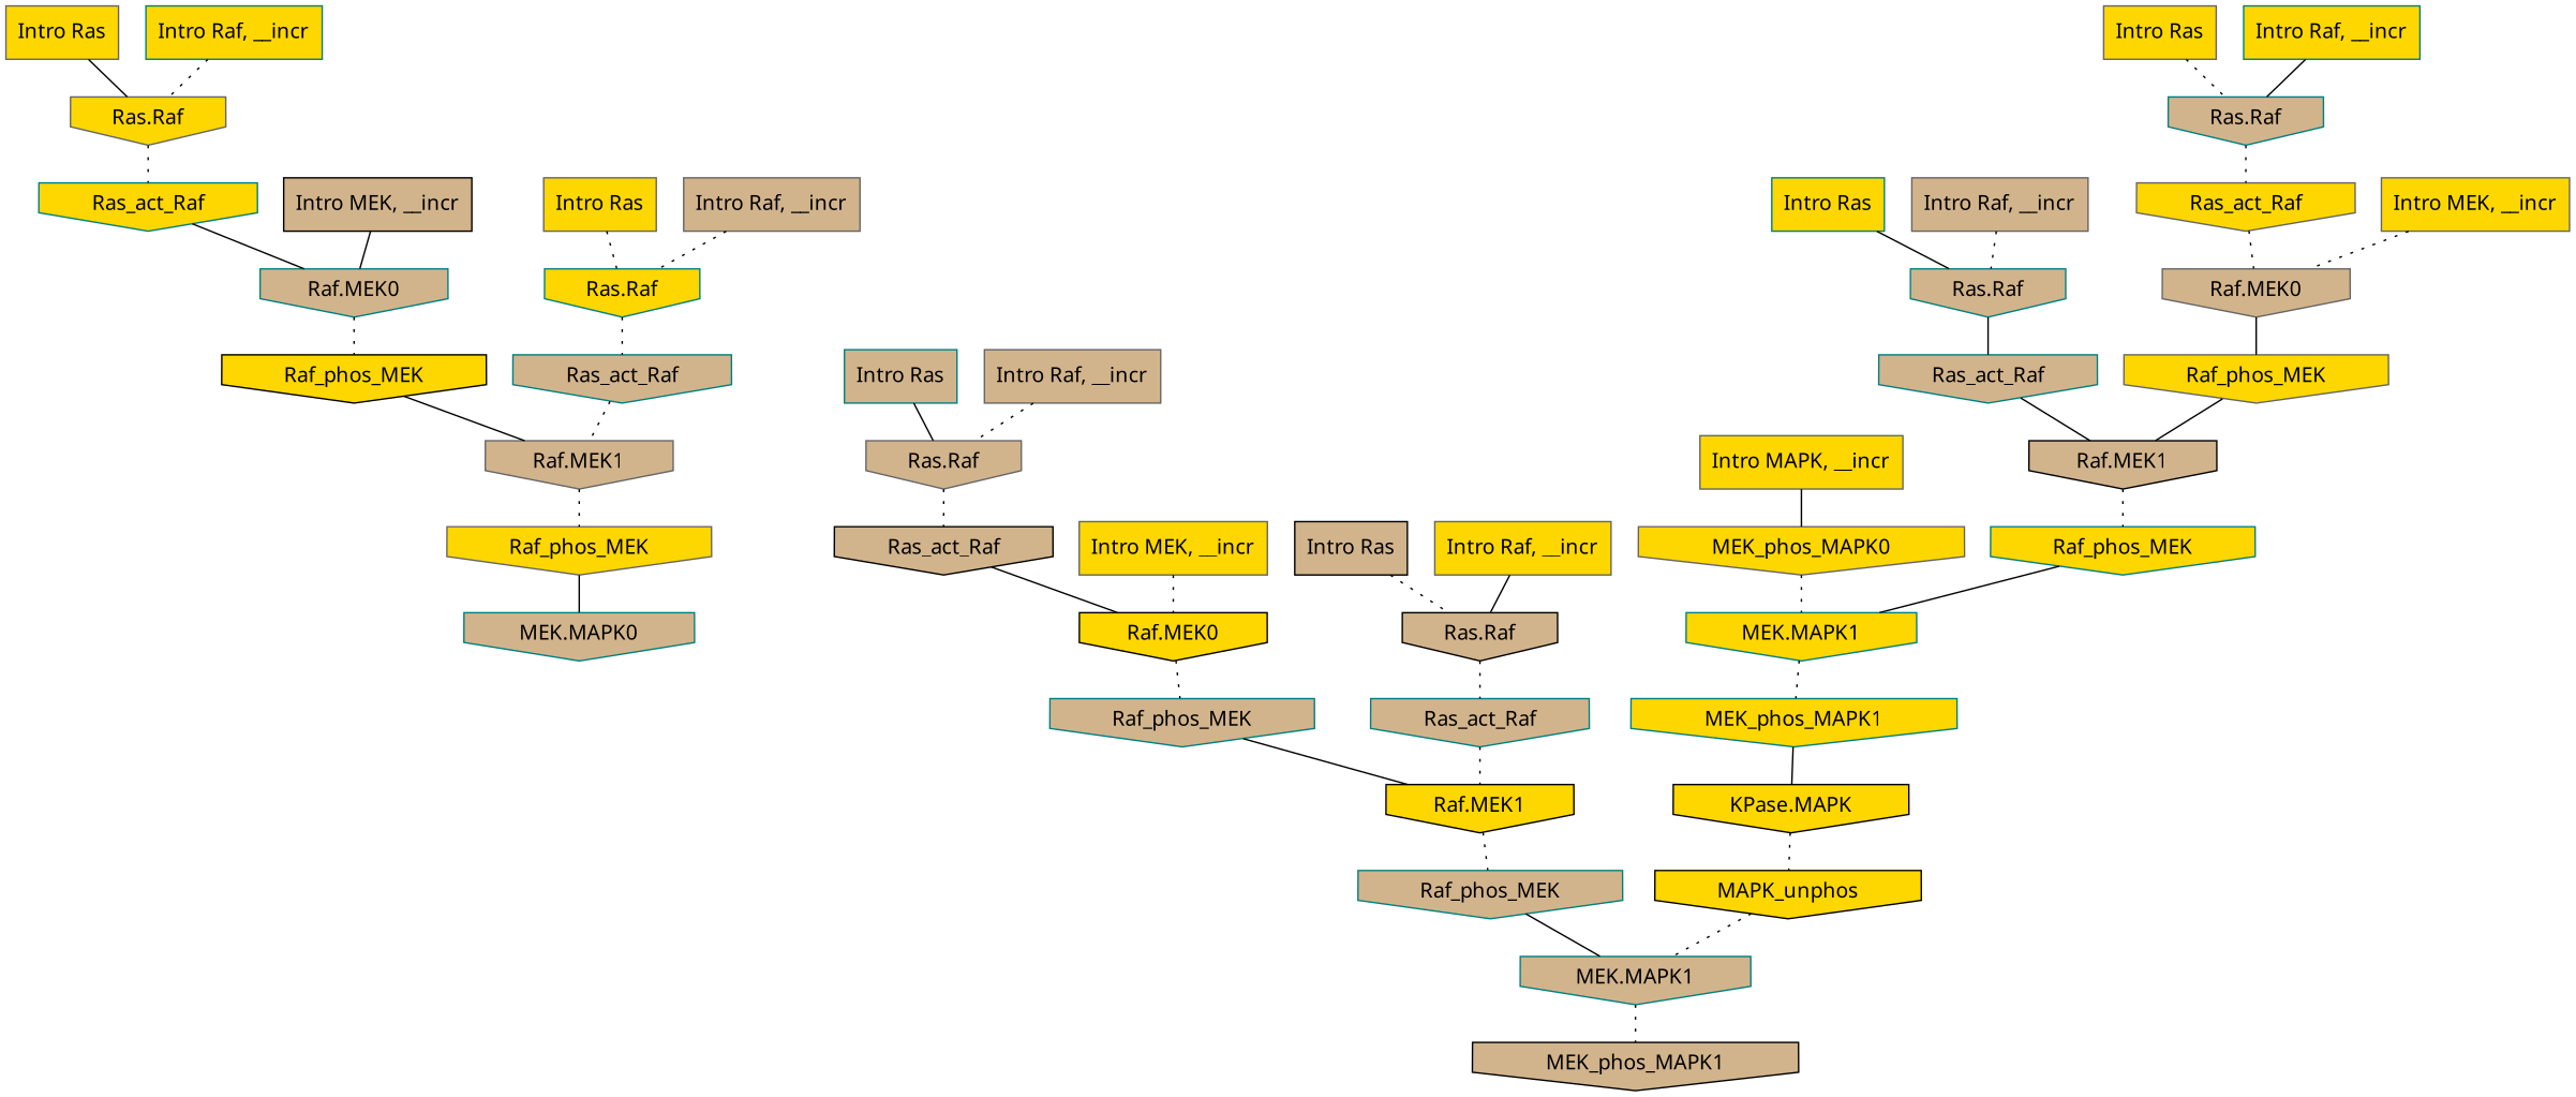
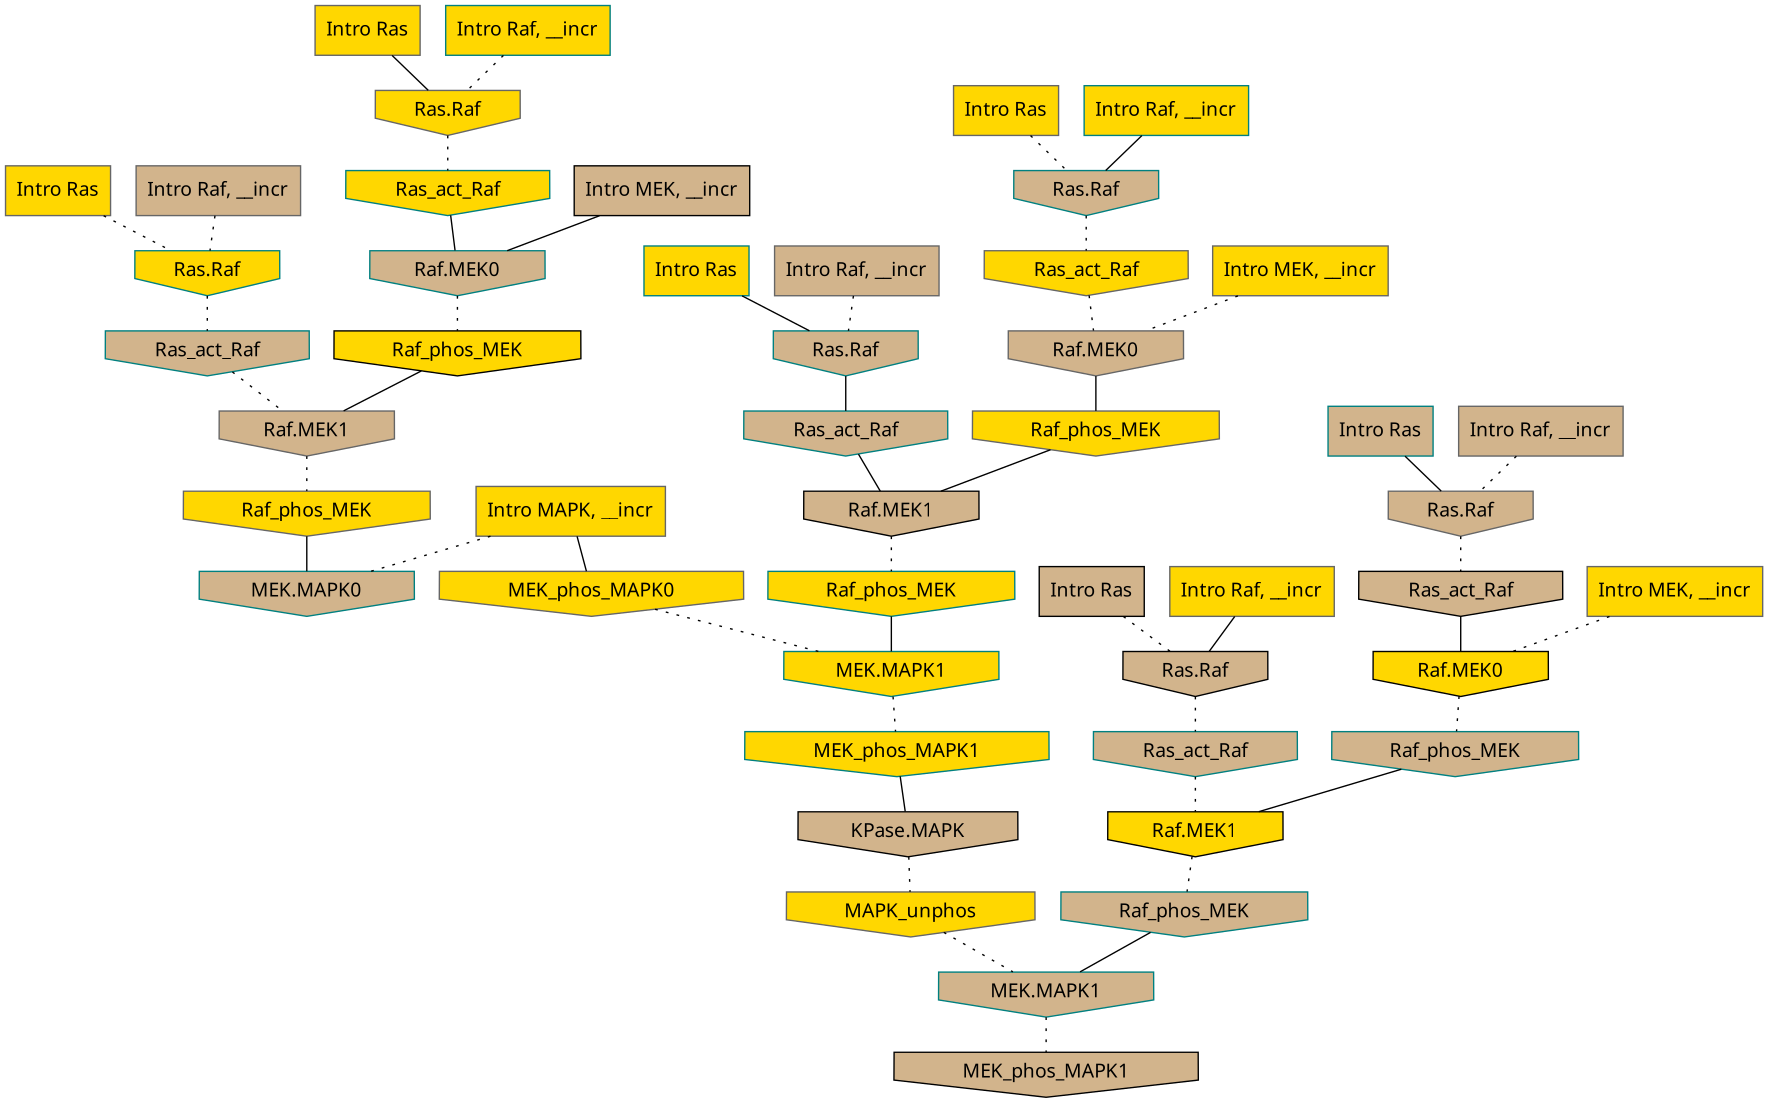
  digraph {
    rankdir=TB
    ranksep=0.30
    node [color=gray40 fillcolor=gold fontname="CMU Serif" shape=invhouse style=filled]
    edge [color="0.000 0.000 0.000" dir=none fontname="CMU Serif" style=dotted]
    n1 [label="Intro Ras" shape=rectangle]
    n2 [label="Ras.Raf"]
    n3 [color=teal label=Ras_act_Raf]
    n4 [color=teal fillcolor=tan label="Intro Ras" shape=rectangle]
    n5 [fillcolor=tan label="Ras.Raf"]
    n6 [color=black fillcolor=tan label=Ras_act_Raf]
    n7 [label="Intro Ras" shape=rectangle]
    n8 [color=teal label="Ras.Raf"]
    n9 [color=teal fillcolor=tan label=Ras_act_Raf]
    n10 [color=black fillcolor=tan label="Intro Ras" shape=rectangle]
    n11 [color=black fillcolor=tan label="Ras.Raf"]
    n12 [color=teal fillcolor=tan label=Ras_act_Raf]
    n13 [color=teal label="Intro Ras" shape=rectangle]
    n14 [color=teal fillcolor=tan label="Ras.Raf"]
    n15 [color=teal fillcolor=tan label=Ras_act_Raf]
    n16 [label="Intro Ras" shape=rectangle]
    n17 [color=teal fillcolor=tan label="Ras.Raf"]
    n18 [label=Ras_act_Raf]
    n19 [fillcolor=tan label="Intro Raf, __incr" shape=rectangle]
    n20 [label="Intro Raf, __incr" shape=rectangle]
    n21 [color=teal label="Intro Raf, __incr" shape=rectangle]
    n22 [fillcolor=tan label="Intro Raf, __incr" shape=rectangle]
    n23 [color=teal label="Intro Raf, __incr" shape=rectangle]
    n24 [fillcolor=tan label="Intro Raf, __incr" shape=rectangle]
    n25 [color=black fillcolor=tan label="Intro MEK, __incr" shape=rectangle]
    n26 [color=teal fillcolor=tan label="Raf.MEK0"]
    n27 [color=black label=Raf_phos_MEK]
    n28 [label="Intro MEK, __incr" shape=rectangle]
    n29 [color=black label="Raf.MEK0"]
    n30 [color=teal fillcolor=tan label=Raf_phos_MEK]
    n31 [label="Intro MEK, __incr" shape=rectangle]
    n32 [fillcolor=tan label="Raf.MEK0"]
    n33 [label=Raf_phos_MEK]
    n34 [label="Intro MAPK, __incr" shape=rectangle]
    n35 [color=teal fillcolor=tan label="MEK.MAPK0"]
    n36 [label=MEK_phos_MAPK0]
-   n37 [color=black label="KPase.MAPK"]
-   n38 [color=black label=MAPK_unphos]
+   n37 [color=black fillcolor=tan label="KPase.MAPK"]
+   n38 [label=MAPK_unphos]
    n39 [color=black fillcolor=tan label="Raf.MEK1"]
    n40 [color=teal label=Raf_phos_MEK]
    n41 [fillcolor=tan label="Raf.MEK1"]
    n42 [color=black label="Raf.MEK1"]
    n43 [color=teal fillcolor=tan label=Raf_phos_MEK]
    n44 [label=Raf_phos_MEK]
    n45 [color=teal label="MEK.MAPK1"]
    n46 [color=teal label=MEK_phos_MAPK1]
    n47 [color=teal fillcolor=tan label="MEK.MAPK1"]
    n48 [color=black fillcolor=tan label=MEK_phos_MAPK1]
    n1 -> n2 [style=solid]
    n2 -> n3
    n3 -> n26 [style=solid]
    n4 -> n5 [style=solid]
    n5 -> n6
    n6 -> n29 [style=solid]
    n7 -> n8
    n8 -> n9
    n9 -> n41
    n10 -> n11
    n11 -> n12
    n12 -> n42
    n13 -> n14 [style=solid]
    n14 -> n15 [style=solid]
    n15 -> n39 [style=solid]
    n16 -> n17
    n17 -> n18
    n18 -> n32
    n19 -> n14
    n20 -> n11 [style=solid]
    n21 -> n2
    n22 -> n5
    n23 -> n17 [style=solid]
    n24 -> n8
    n25 -> n26 [style=solid]
    n26 -> n27
    n27 -> n41 [style=solid]
    n28 -> n29
    n29 -> n30
    n30 -> n42 [style=solid]
    n31 -> n32
    n32 -> n33 [style=solid]
    n33 -> n39 [style=solid]
+   n34 -> n35
    n34 -> n36 [style=solid]
    n36 -> n45
    n37 -> n38
    n38 -> n47
    n39 -> n40
    n40 -> n45 [style=solid]
    n41 -> n44
    n42 -> n43
    n43 -> n47 [style=solid]
    n44 -> n35 [style=solid]
    n45 -> n46
    n46 -> n37 [style=solid]
    n47 -> n48
  }
